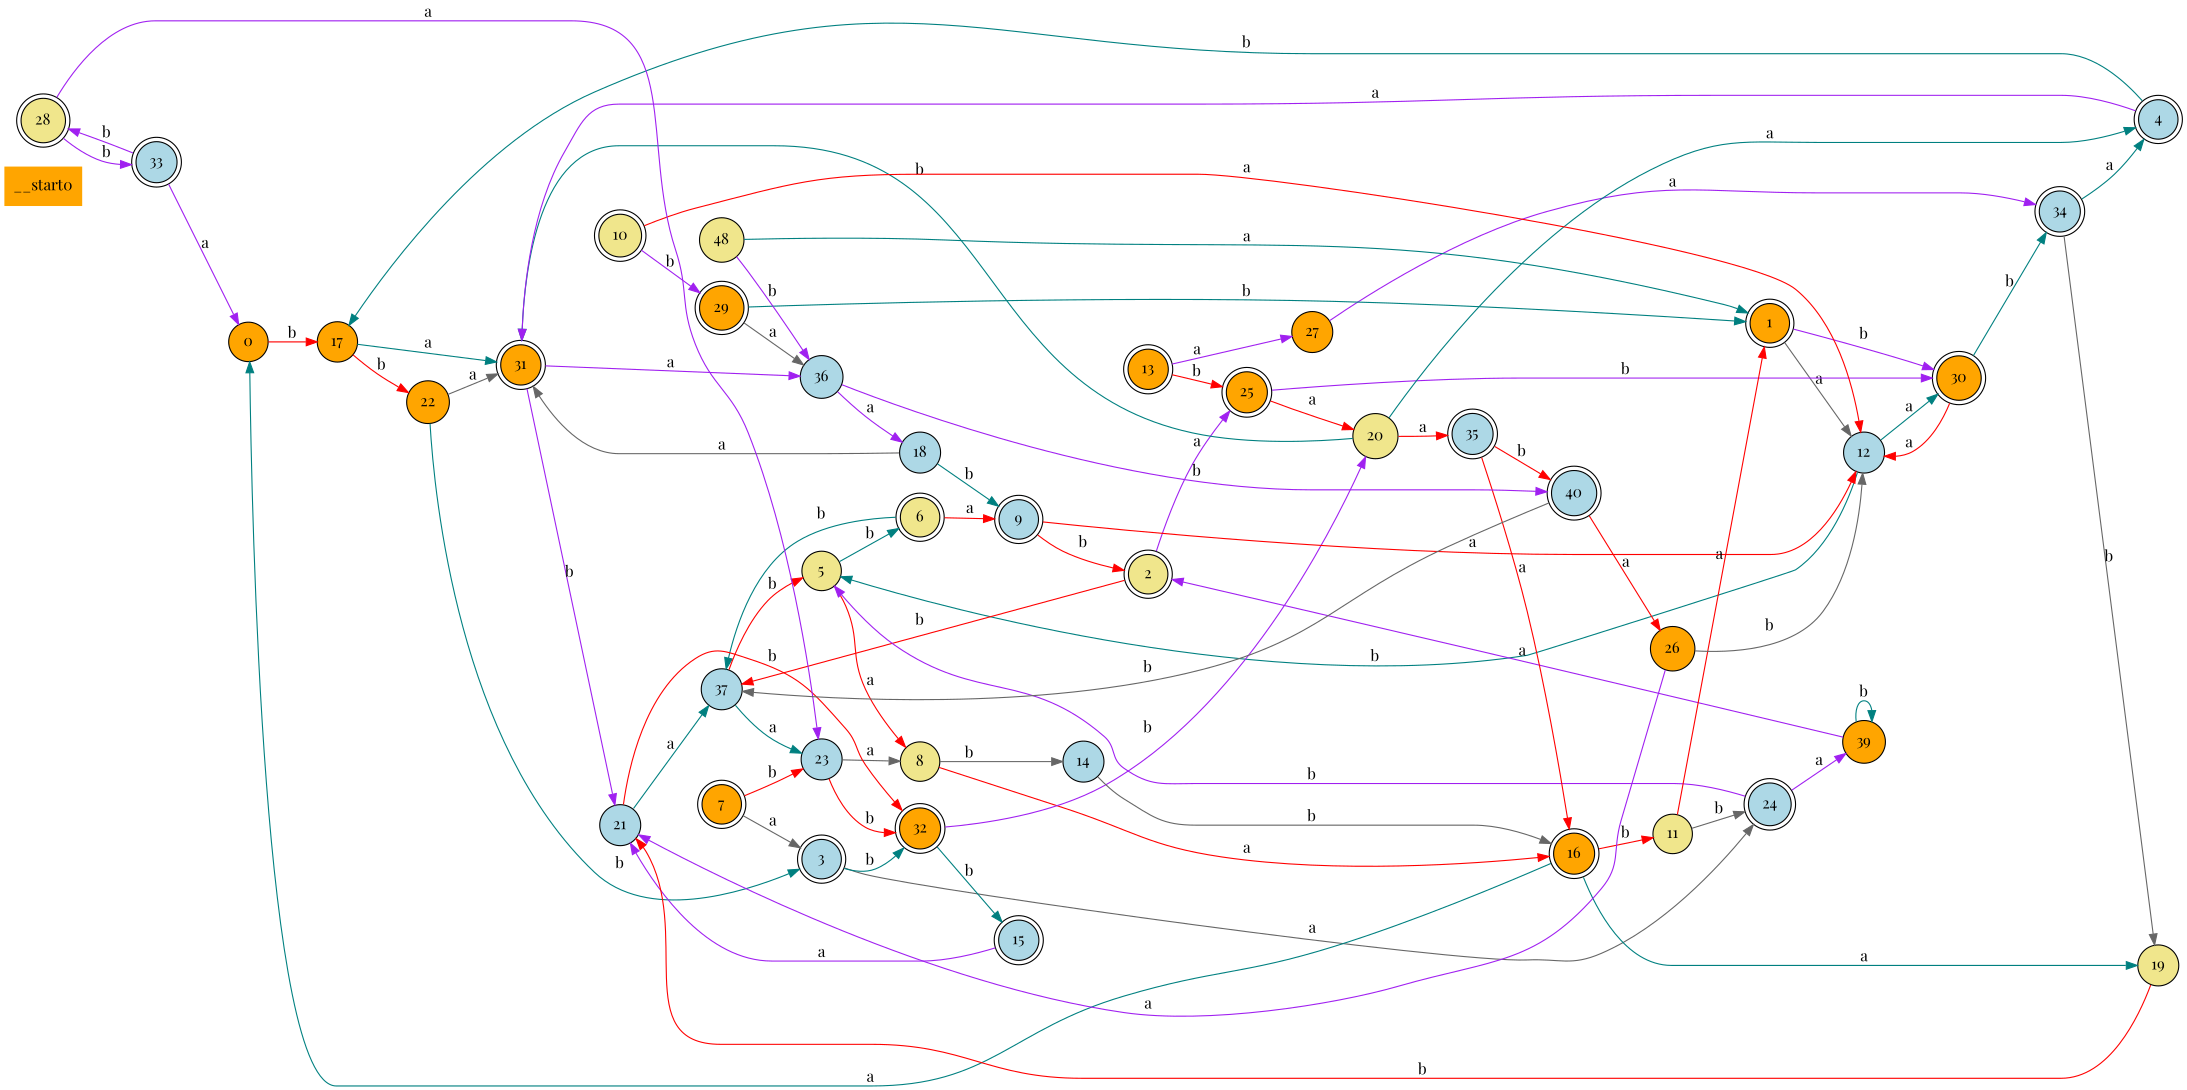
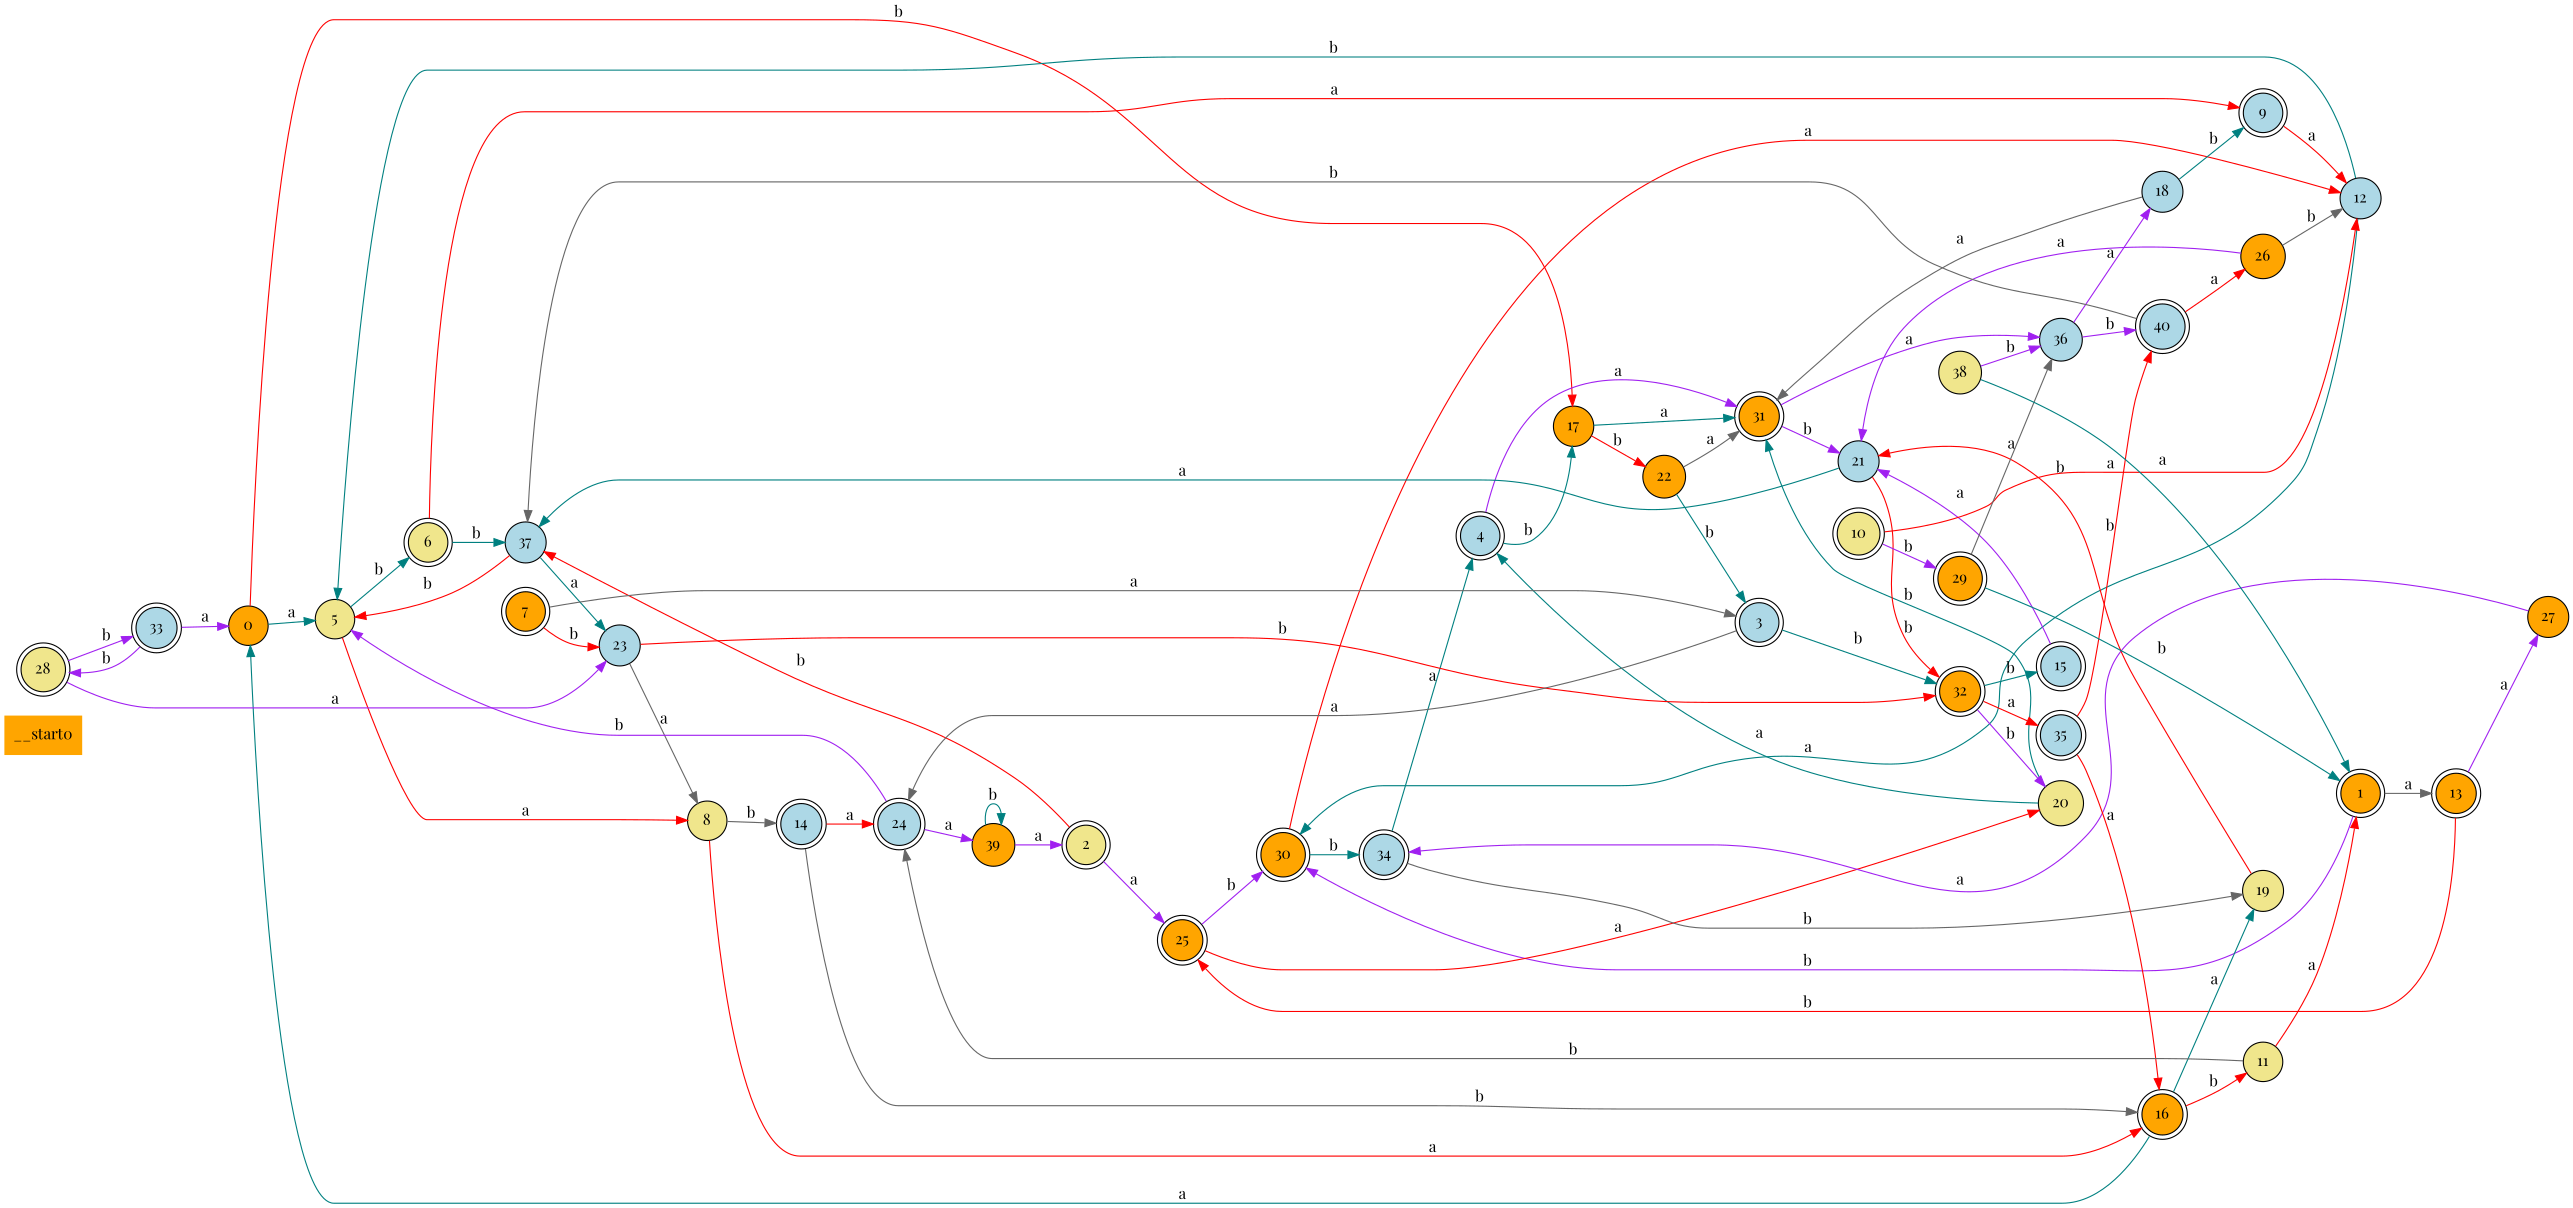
  digraph {
    fontname="Playfair Display"
    rankdir=LR
    node [fillcolor=orange fontname="Playfair Display" shape=doublecircle style="rounded,filled" color=black]
    edge [color=red fontname="Playfair Display"]
    __start0 [shape=none style=filled color=""]
    n2 [label=0 shape=circle style=filled]
    n3 [fillcolor=khaki label=5 shape=circle style=filled]
    n4 [label=17 shape=circle style=filled]
    n5 [fillcolor=khaki label=6]
    n6 [fillcolor=khaki label=8 shape=circle style=filled]
    n7 [label=31]
    n8 [label=22 shape=circle style=filled]
    n9 [label=1]
    n10 [label=13]
    n11 [label=30]
    n12 [label=25]
    n13 [label=27 shape=circle style=filled]
    n14 [fillcolor=lightblue label=12 shape=circle style=filled]
    n15 [fillcolor=lightblue label=34]
    n16 [fillcolor=khaki label=2]
    n17 [fillcolor=lightblue label=37 shape=circle style=filled]
    n18 [fillcolor=khaki label=20 shape=circle style=filled]
    n19 [fillcolor=lightblue label=23 shape=circle style=filled]
    n20 [fillcolor=lightblue label=3]
    n21 [fillcolor=lightblue label=24]
    n22 [label=32]
    n23 [label=39 shape=circle style=filled]
    n24 [fillcolor=lightblue label=15]
    n25 [fillcolor=lightblue label=35]
    n26 [fillcolor=lightblue label=4]
    n27 [fillcolor=lightblue label=21 shape=circle style=filled]
    n28 [fillcolor=lightblue label=36 shape=circle style=filled]
    n29 [fillcolor=lightblue label=9]
-   n30 [fillcolor=lightblue label=14 shape=circle style=filled]
+   n30 [fillcolor=lightblue label=14 style=filled]
    n31 [label=16]
    n32 [label=7]
    n33 [fillcolor=khaki label=11 shape=circle style=filled]
    n34 [fillcolor=khaki label=19 shape=circle style=filled]
    n35 [fillcolor=khaki label=10]
    n36 [label=29]
    n37 [fillcolor=lightblue label=18 shape=circle style=filled]
    n38 [label=26 shape=circle style=filled]
    n39 [fillcolor=khaki label=28]
    n40 [fillcolor=lightblue label=33]
    n41 [fillcolor=lightblue label=40]
-   n42 [fillcolor=khaki label=48 shape=circle style=filled]
+   n42 [fillcolor=khaki label=38 shape=circle style=filled]
+   n2 -> n3 [color=teal label=a]
    n2 -> n4 [label=b]
    n3 -> n5 [color=teal label=b]
    n3 -> n6 [label=a]
    n4 -> n7 [color=teal label=a]
    n4 -> n8 [label=b]
    n5 -> n17 [color=teal label=b]
    n5 -> n29 [label=a]
    n6 -> n30 [color=gray40 label=b]
    n6 -> n31 [label=a]
    n7 -> n27 [color=purple label=b]
    n7 -> n28 [color=purple label=a]
    n8 -> n7 [color=gray40 label=a]
    n8 -> n20 [color=teal label=b]
-   n9 -> n14 [color=gray40 label=a]
+   n9 -> n10 [color=gray40 label=a]
    n9 -> n11 [color=purple label=b]
    n10 -> n12 [label=b]
    n10 -> n13 [color=purple label=a]
    n11 -> n14 [label=a]
    n11 -> n15 [color=teal label=b]
    n12 -> n11 [color=purple label=b]
    n12 -> n18 [label=a]
    n13 -> n15 [color=purple label=a]
    n14 -> n3 [color=teal label=b]
    n14 -> n11 [color=teal label=a]
    n15 -> n26 [color=teal label=a]
    n15 -> n34 [color=gray40 label=b]
    n16 -> n12 [color=purple label=a]
    n16 -> n17 [label=b]
    n17 -> n3 [label=b]
    n17 -> n19 [color=teal label=a]
    n18 -> n7 [color=teal label=b]
    n18 -> n26 [color=teal label=a]
    n19 -> n6 [color=gray40 label=a]
    n19 -> n22 [label=b]
    n20 -> n21 [color=gray40 label=a]
    n20 -> n22 [color=teal label=b]
    n21 -> n3 [color=purple label=b]
    n21 -> n23 [color=purple label=a]
    n22 -> n18 [color=purple label=b]
    n22 -> n24 [color=teal label=b]
-   n18 -> n25 [label=a]
+   n22 -> n25 [label=a]
    n23 -> n16 [color=purple label=a]
    n23 -> n23 [color=teal label=b]
    n24 -> n27 [color=purple label=a]
    n25 -> n31 [label=a]
    n25 -> n41 [label=b]
    n26 -> n4 [color=teal label=b]
    n26 -> n7 [color=purple label=a]
    n27 -> n17 [color=teal label=a]
    n27 -> n22 [label=b]
    n28 -> n37 [color=purple label=a]
    n28 -> n41 [color=purple label=b]
    n29 -> n14 [label=a]
-   n29 -> n16 [label=b]
+   n30 -> n21 [label=a]
    n30 -> n31 [color=gray40 label=b]
    n31 -> n2 [color=teal label=a]
    n31 -> n33 [label=b]
    n31 -> n34 [color=teal label=a]
    n32 -> n19 [label=b]
    n32 -> n20 [color=gray40 label=a]
    n33 -> n9 [label=a]
    n33 -> n21 [color=gray40 label=b]
    n34 -> n27 [label=b]
    n35 -> n14 [label=a]
    n35 -> n36 [color=purple label=b]
    n36 -> n9 [color=teal label=b]
    n36 -> n28 [color=gray40 label=a]
    n37 -> n7 [color=gray40 label=a]
    n37 -> n29 [color=teal label=b]
    n38 -> n14 [color=gray40 label=b]
    n38 -> n27 [color=purple label=a]
    n39 -> n19 [color=purple label=a]
    n39 -> n40 [color=purple label=b]
    n40 -> n2 [color=purple label=a]
    n40 -> n39 [color=purple label=b]
    n41 -> n17 [color=gray40 label=b]
    n41 -> n38 [label=a]
    n42 -> n9 [color=teal label=a]
    n42 -> n28 [color=purple label=b]
  }
